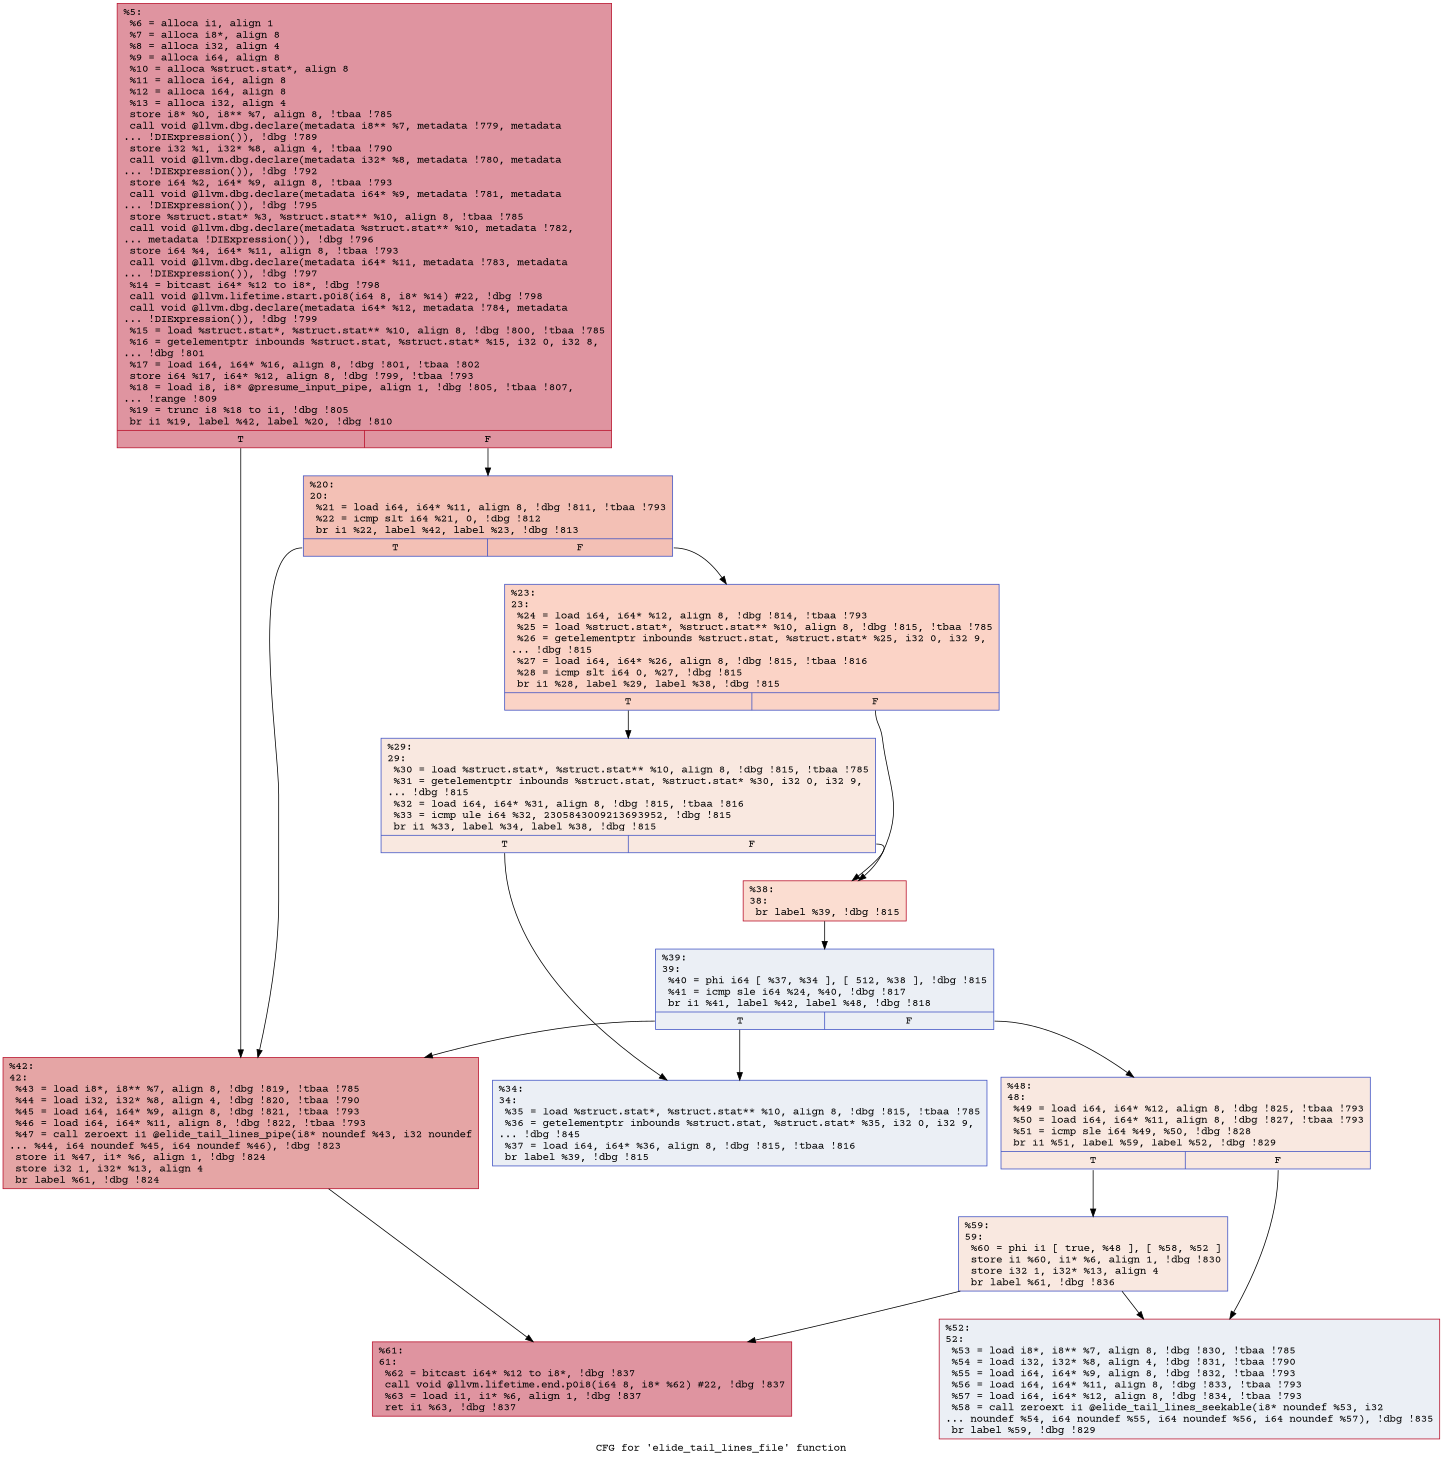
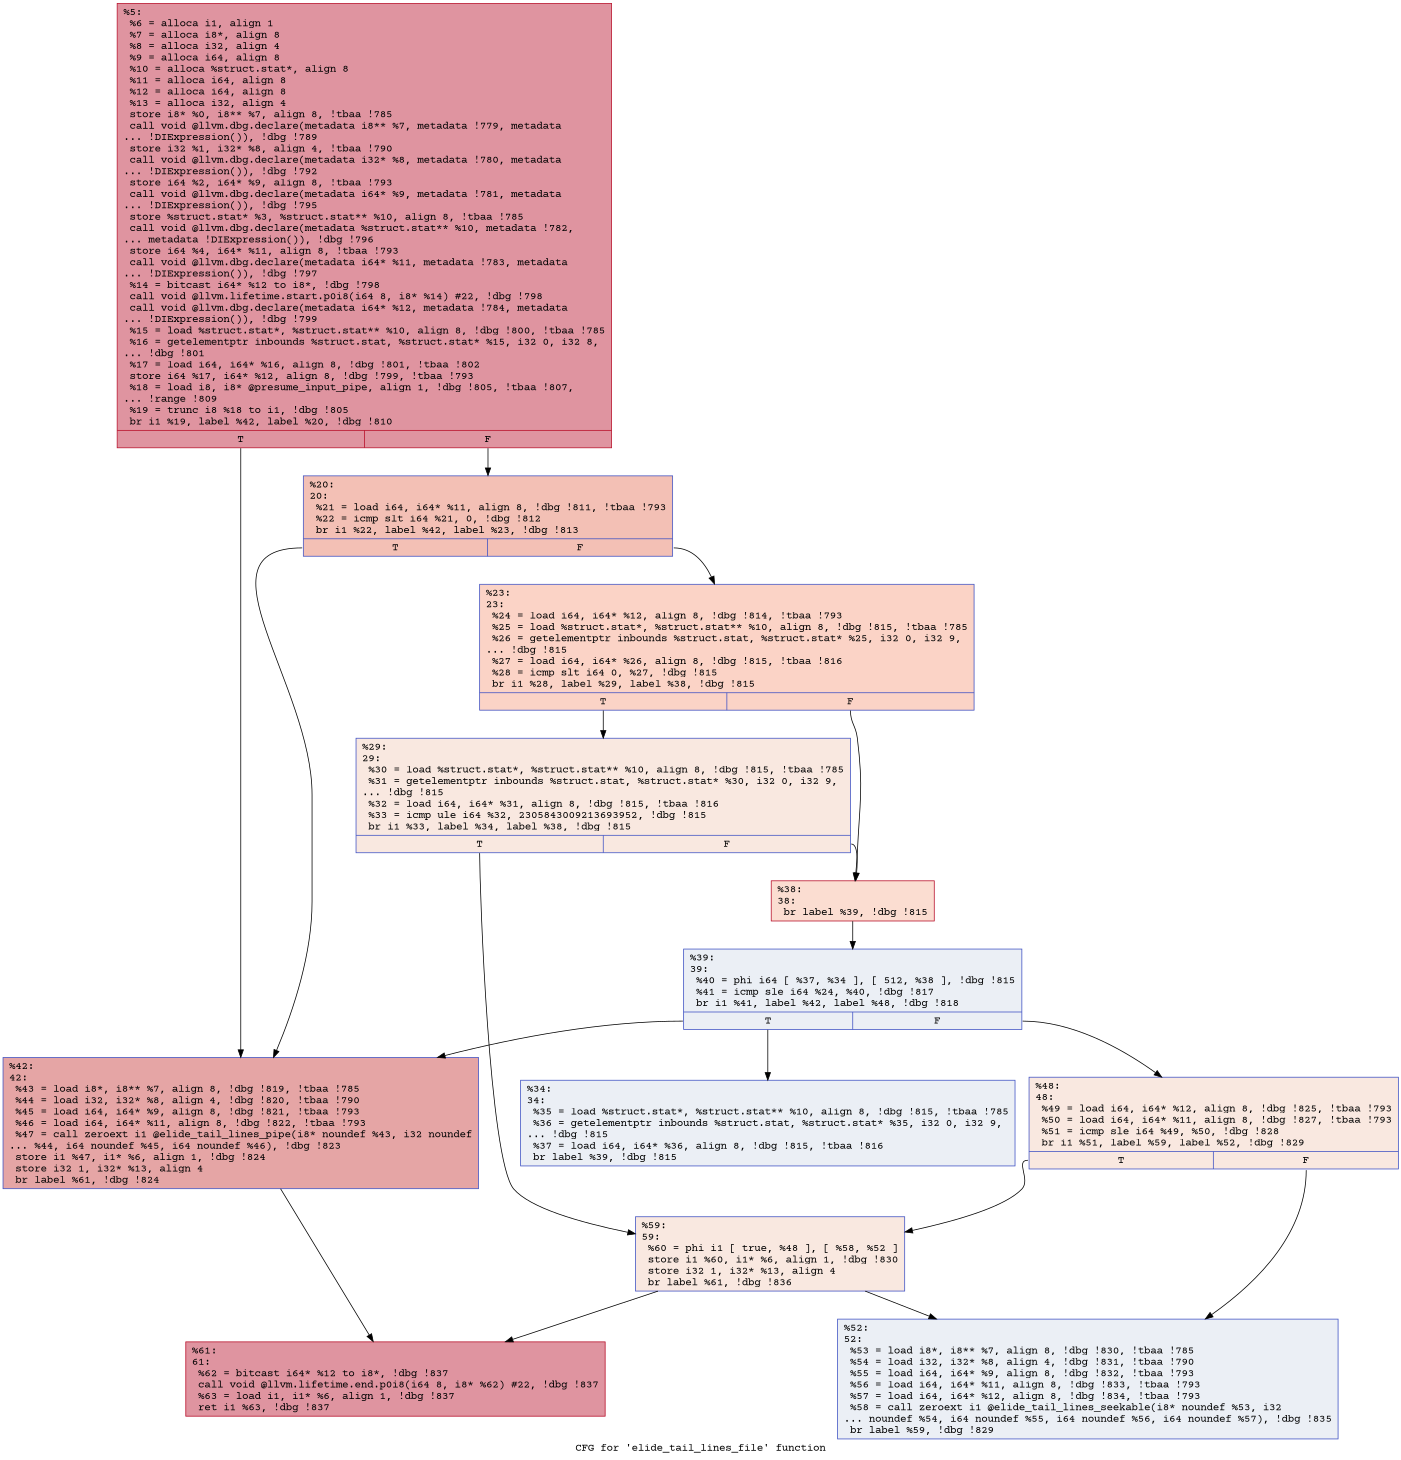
  digraph {
    fontname="Courier Prime"
    label="CFG for 'elide_tail_lines_file' function"
    node [color="#3d50c3ff" fillcolor="#f1ccb870" fontname="Courier Prime" shape=record style=filled]
    edge [fontname="Courier Prime" tailport=s0]
    n1 [color="#b70d28ff" fillcolor="#b70d2870" label="{%5:\l  %6 = alloca i1, align 1\l  %7 = alloca i8*, align 8\l  %8 = alloca i32, align 4\l  %9 = alloca i64, align 8\l  %10 = alloca %struct.stat*, align 8\l  %11 = alloca i64, align 8\l  %12 = alloca i64, align 8\l  %13 = alloca i32, align 4\l  store i8* %0, i8** %7, align 8, !tbaa !785\l  call void @llvm.dbg.declare(metadata i8** %7, metadata !779, metadata\l... !DIExpression()), !dbg !789\l  store i32 %1, i32* %8, align 4, !tbaa !790\l  call void @llvm.dbg.declare(metadata i32* %8, metadata !780, metadata\l... !DIExpression()), !dbg !792\l  store i64 %2, i64* %9, align 8, !tbaa !793\l  call void @llvm.dbg.declare(metadata i64* %9, metadata !781, metadata\l... !DIExpression()), !dbg !795\l  store %struct.stat* %3, %struct.stat** %10, align 8, !tbaa !785\l  call void @llvm.dbg.declare(metadata %struct.stat** %10, metadata !782,\l... metadata !DIExpression()), !dbg !796\l  store i64 %4, i64* %11, align 8, !tbaa !793\l  call void @llvm.dbg.declare(metadata i64* %11, metadata !783, metadata\l... !DIExpression()), !dbg !797\l  %14 = bitcast i64* %12 to i8*, !dbg !798\l  call void @llvm.lifetime.start.p0i8(i64 8, i8* %14) #22, !dbg !798\l  call void @llvm.dbg.declare(metadata i64* %12, metadata !784, metadata\l... !DIExpression()), !dbg !799\l  %15 = load %struct.stat*, %struct.stat** %10, align 8, !dbg !800, !tbaa !785\l  %16 = getelementptr inbounds %struct.stat, %struct.stat* %15, i32 0, i32 8,\l... !dbg !801\l  %17 = load i64, i64* %16, align 8, !dbg !801, !tbaa !802\l  store i64 %17, i64* %12, align 8, !dbg !799, !tbaa !793\l  %18 = load i8, i8* @presume_input_pipe, align 1, !dbg !805, !tbaa !807,\l... !range !809\l  %19 = trunc i8 %18 to i1, !dbg !805\l  br i1 %19, label %42, label %20, !dbg !810\l|{<s0>T|<s1>F}}"]
-   n2 [color="#b70d28ff" fillcolor="#c5333470" label="{%42:\l42:                                               \l  %43 = load i8*, i8** %7, align 8, !dbg !819, !tbaa !785\l  %44 = load i32, i32* %8, align 4, !dbg !820, !tbaa !790\l  %45 = load i64, i64* %9, align 8, !dbg !821, !tbaa !793\l  %46 = load i64, i64* %11, align 8, !dbg !822, !tbaa !793\l  %47 = call zeroext i1 @elide_tail_lines_pipe(i8* noundef %43, i32 noundef\l... %44, i64 noundef %45, i64 noundef %46), !dbg !823\l  store i1 %47, i1* %6, align 1, !dbg !824\l  store i32 1, i32* %13, align 4\l  br label %61, !dbg !824\l}"]
+   n2 [fillcolor="#c5333470" label="{%42:\l42:                                               \l  %43 = load i8*, i8** %7, align 8, !dbg !819, !tbaa !785\l  %44 = load i32, i32* %8, align 4, !dbg !820, !tbaa !790\l  %45 = load i64, i64* %9, align 8, !dbg !821, !tbaa !793\l  %46 = load i64, i64* %11, align 8, !dbg !822, !tbaa !793\l  %47 = call zeroext i1 @elide_tail_lines_pipe(i8* noundef %43, i32 noundef\l... %44, i64 noundef %45, i64 noundef %46), !dbg !823\l  store i1 %47, i1* %6, align 1, !dbg !824\l  store i32 1, i32* %13, align 4\l  br label %61, !dbg !824\l}"]
    n3 [fillcolor="#e5705870" label="{%20:\l20:                                               \l  %21 = load i64, i64* %11, align 8, !dbg !811, !tbaa !793\l  %22 = icmp slt i64 %21, 0, !dbg !812\l  br i1 %22, label %42, label %23, !dbg !813\l|{<s0>T|<s1>F}}"]
    n4 [color="#b70d28ff" fillcolor="#b70d2870" label="{%61:\l61:                                               \l  %62 = bitcast i64* %12 to i8*, !dbg !837\l  call void @llvm.lifetime.end.p0i8(i64 8, i8* %62) #22, !dbg !837\l  %63 = load i1, i1* %6, align 1, !dbg !837\l  ret i1 %63, !dbg !837\l}"]
    n5 [fillcolor="#f59c7d70" label="{%23:\l23:                                               \l  %24 = load i64, i64* %12, align 8, !dbg !814, !tbaa !793\l  %25 = load %struct.stat*, %struct.stat** %10, align 8, !dbg !815, !tbaa !785\l  %26 = getelementptr inbounds %struct.stat, %struct.stat* %25, i32 0, i32 9,\l... !dbg !815\l  %27 = load i64, i64* %26, align 8, !dbg !815, !tbaa !816\l  %28 = icmp slt i64 0, %27, !dbg !815\l  br i1 %28, label %29, label %38, !dbg !815\l|{<s0>T|<s1>F}}"]
    n6 [label="{%29:\l29:                                               \l  %30 = load %struct.stat*, %struct.stat** %10, align 8, !dbg !815, !tbaa !785\l  %31 = getelementptr inbounds %struct.stat, %struct.stat* %30, i32 0, i32 9,\l... !dbg !815\l  %32 = load i64, i64* %31, align 8, !dbg !815, !tbaa !816\l  %33 = icmp ule i64 %32, 2305843009213693952, !dbg !815\l  br i1 %33, label %34, label %38, !dbg !815\l|{<s0>T|<s1>F}}"]
    n7 [color="#b70d28ff" fillcolor="#f7b39670" label="{%38:\l38:                                               \l  br label %39, !dbg !815\l}"]
-   n8 [fillcolor="#d1dae970" label="{%34:\l34:                                               \l  %35 = load %struct.stat*, %struct.stat** %10, align 8, !dbg !815, !tbaa !785\l  %36 = getelementptr inbounds %struct.stat, %struct.stat* %35, i32 0, i32 9,\l... !dbg !845\l  %37 = load i64, i64* %36, align 8, !dbg !815, !tbaa !816\l  br label %39, !dbg !815\l}"]
+   n8 [fillcolor="#d1dae970" label="{%34:\l34:                                               \l  %35 = load %struct.stat*, %struct.stat** %10, align 8, !dbg !815, !tbaa !785\l  %36 = getelementptr inbounds %struct.stat, %struct.stat* %35, i32 0, i32 9,\l... !dbg !815\l  %37 = load i64, i64* %36, align 8, !dbg !815, !tbaa !816\l  br label %39, !dbg !815\l}"]
    n9 [fillcolor="#d1dae970" label="{%39:\l39:                                               \l  %40 = phi i64 [ %37, %34 ], [ 512, %38 ], !dbg !815\l  %41 = icmp sle i64 %24, %40, !dbg !817\l  br i1 %41, label %42, label %48, !dbg !818\l|{<s0>T|<s1>F}}"]
    n10 [label="{%48:\l48:                                               \l  %49 = load i64, i64* %12, align 8, !dbg !825, !tbaa !793\l  %50 = load i64, i64* %11, align 8, !dbg !827, !tbaa !793\l  %51 = icmp sle i64 %49, %50, !dbg !828\l  br i1 %51, label %59, label %52, !dbg !829\l|{<s0>T|<s1>F}}"]
    n11 [label="{%59:\l59:                                               \l  %60 = phi i1 [ true, %48 ], [ %58, %52 ]\l  store i1 %60, i1* %6, align 1, !dbg !830\l  store i32 1, i32* %13, align 4\l  br label %61, !dbg !836\l}"]
-   n12 [color="#b70d28ff" fillcolor="#d1dae970" label="{%52:\l52:                                               \l  %53 = load i8*, i8** %7, align 8, !dbg !830, !tbaa !785\l  %54 = load i32, i32* %8, align 4, !dbg !831, !tbaa !790\l  %55 = load i64, i64* %9, align 8, !dbg !832, !tbaa !793\l  %56 = load i64, i64* %11, align 8, !dbg !833, !tbaa !793\l  %57 = load i64, i64* %12, align 8, !dbg !834, !tbaa !793\l  %58 = call zeroext i1 @elide_tail_lines_seekable(i8* noundef %53, i32\l... noundef %54, i64 noundef %55, i64 noundef %56, i64 noundef %57), !dbg !835\l  br label %59, !dbg !829\l}"]
+   n12 [fillcolor="#d1dae970" label="{%52:\l52:                                               \l  %53 = load i8*, i8** %7, align 8, !dbg !830, !tbaa !785\l  %54 = load i32, i32* %8, align 4, !dbg !831, !tbaa !790\l  %55 = load i64, i64* %9, align 8, !dbg !832, !tbaa !793\l  %56 = load i64, i64* %11, align 8, !dbg !833, !tbaa !793\l  %57 = load i64, i64* %12, align 8, !dbg !834, !tbaa !793\l  %58 = call zeroext i1 @elide_tail_lines_seekable(i8* noundef %53, i32\l... noundef %54, i64 noundef %55, i64 noundef %56, i64 noundef %57), !dbg !835\l  br label %59, !dbg !829\l}"]
    n1 -> n2
    n1 -> n3 [tailport=s1]
    n2 -> n4
    n3 -> n2
    n3 -> n5 [tailport=s1]
    n5 -> n6
    n5 -> n7 [tailport=s1]
    n6 -> n7 [tailport=s1]
-   n6 -> n8
+   n6 -> n11
    n7 -> n9
    n9 -> n2
    n9 -> n8
    n9 -> n10 [tailport=s1]
    n10 -> n11
    n10 -> n12 [tailport=s1]
    n11 -> n4
    n11 -> n12
  }
